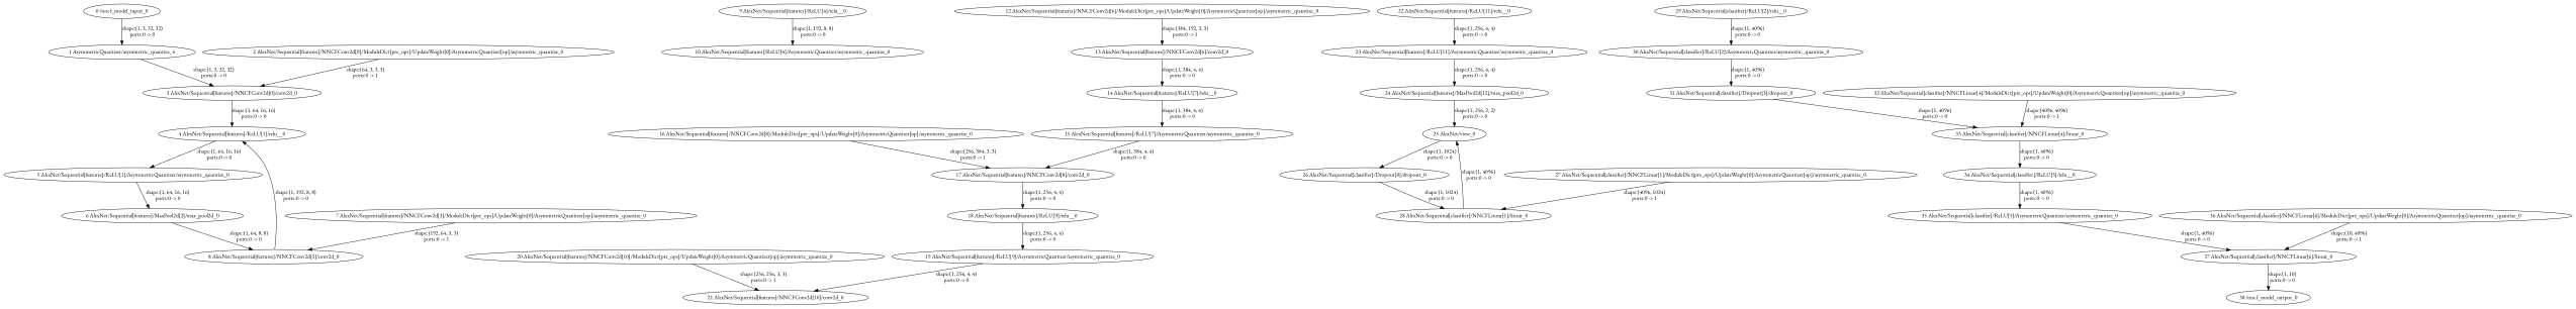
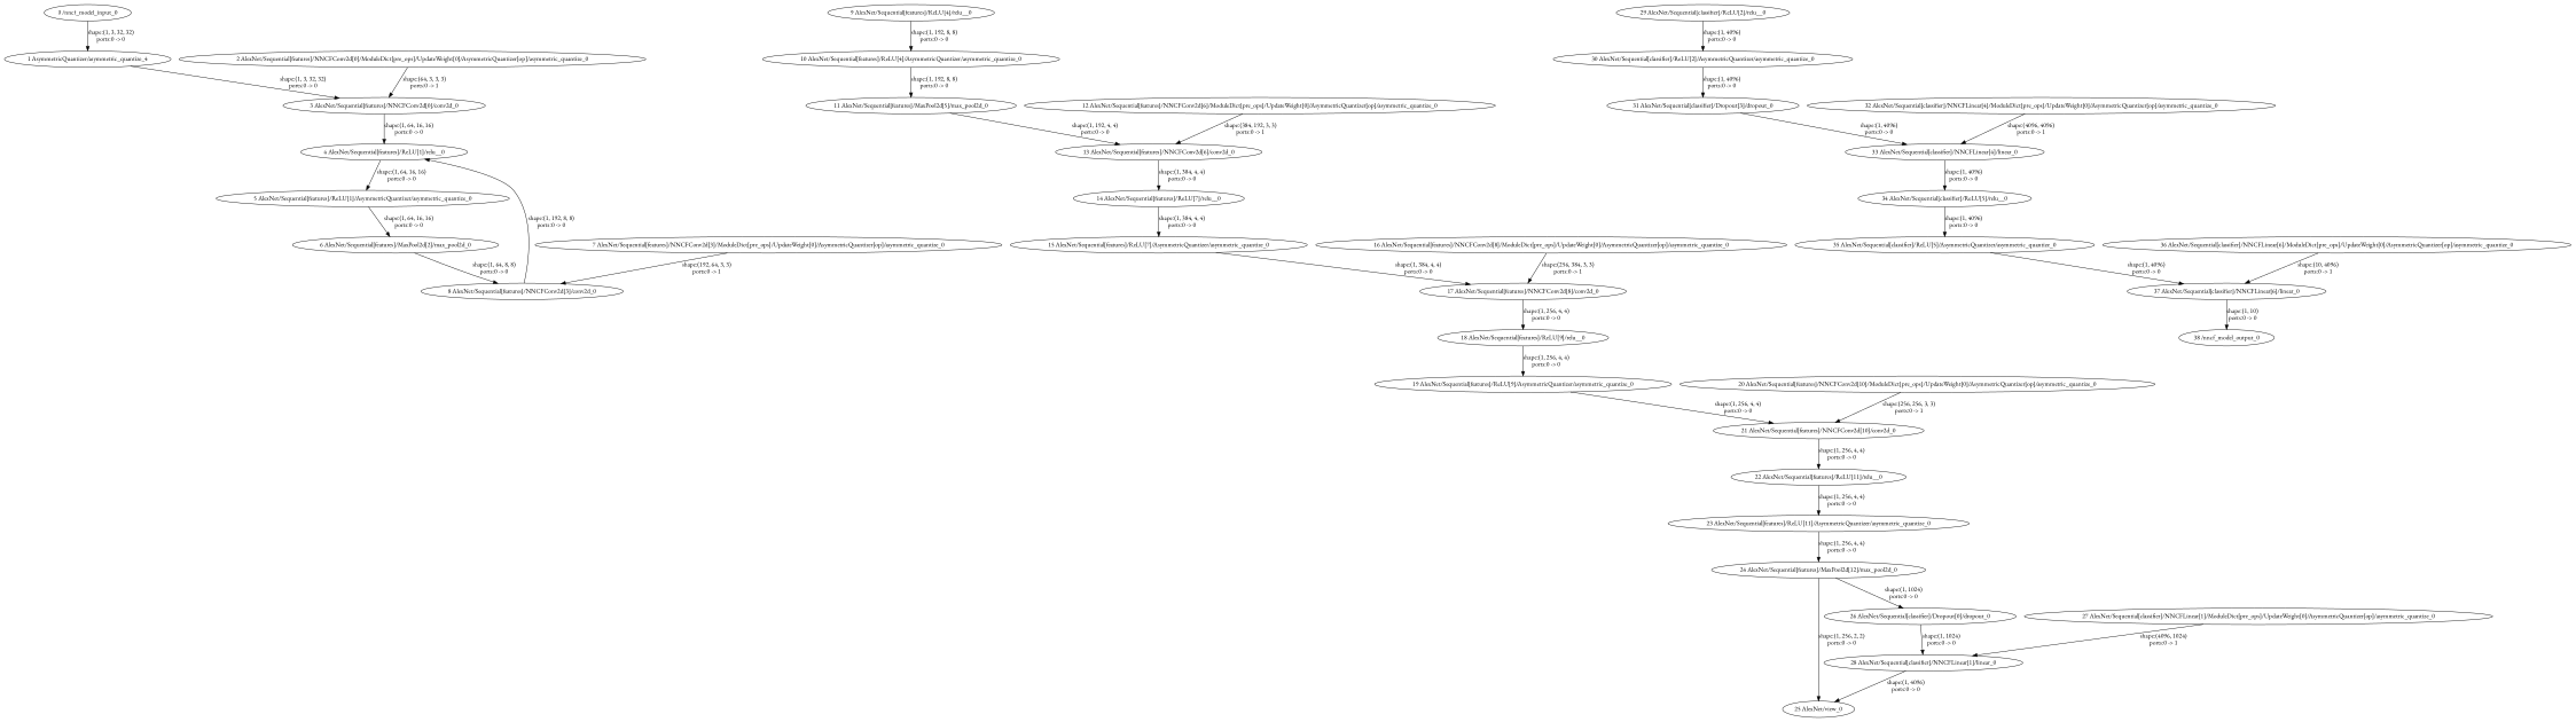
  strict digraph {
    fontname="EB Garamond"
    node [fontname="EB Garamond" type=asymmetric_quantize]
    edge [fontname="EB Garamond" style=solid]
    "0 /nncf_model_input_0" [type=nncf_model_input]
    n2 [label="1 AsymmetricQuantizer/asymmetric_quantize_4"]
    "3 AlexNet/Sequential[features]/NNCFConv2d[0]/conv2d_0" [type=conv2d]
    "4 AlexNet/Sequential[features]/ReLU[1]/relu__0" [type=relu_]
    "2 AlexNet/Sequential[features]/NNCFConv2d[0]/ModuleDict[pre_ops]/UpdateWeight[0]/AsymmetricQuantizer[op]/asymmetric_quantize_0"
    "5 AlexNet/Sequential[features]/ReLU[1]/AsymmetricQuantizer/asymmetric_quantize_0"
    "6 AlexNet/Sequential[features]/MaxPool2d[2]/max_pool2d_0" [type=max_pool2d]
    "8 AlexNet/Sequential[features]/NNCFConv2d[3]/conv2d_0" [type=conv2d]
    "7 AlexNet/Sequential[features]/NNCFConv2d[3]/ModuleDict[pre_ops]/UpdateWeight[0]/AsymmetricQuantizer[op]/asymmetric_quantize_0"
    "9 AlexNet/Sequential[features]/ReLU[4]/relu__0" [type=relu_]
    "10 AlexNet/Sequential[features]/ReLU[4]/AsymmetricQuantizer/asymmetric_quantize_0"
+   "11 AlexNet/Sequential[features]/MaxPool2d[5]/max_pool2d_0" [type=max_pool2d]
    "13 AlexNet/Sequential[features]/NNCFConv2d[6]/conv2d_0" [type=conv2d]
    "14 AlexNet/Sequential[features]/ReLU[7]/relu__0" [type=relu_]
    "12 AlexNet/Sequential[features]/NNCFConv2d[6]/ModuleDict[pre_ops]/UpdateWeight[0]/AsymmetricQuantizer[op]/asymmetric_quantize_0"
    "15 AlexNet/Sequential[features]/ReLU[7]/AsymmetricQuantizer/asymmetric_quantize_0"
    "17 AlexNet/Sequential[features]/NNCFConv2d[8]/conv2d_0" [type=conv2d]
    "18 AlexNet/Sequential[features]/ReLU[9]/relu__0" [type=relu_]
    "16 AlexNet/Sequential[features]/NNCFConv2d[8]/ModuleDict[pre_ops]/UpdateWeight[0]/AsymmetricQuantizer[op]/asymmetric_quantize_0"
    "19 AlexNet/Sequential[features]/ReLU[9]/AsymmetricQuantizer/asymmetric_quantize_0"
    "21 AlexNet/Sequential[features]/NNCFConv2d[10]/conv2d_0" [type=conv2d]
    "22 AlexNet/Sequential[features]/ReLU[11]/relu__0" [type=relu_]
    "20 AlexNet/Sequential[features]/NNCFConv2d[10]/ModuleDict[pre_ops]/UpdateWeight[0]/AsymmetricQuantizer[op]/asymmetric_quantize_0"
    "23 AlexNet/Sequential[features]/ReLU[11]/AsymmetricQuantizer/asymmetric_quantize_0"
    "24 AlexNet/Sequential[features]/MaxPool2d[12]/max_pool2d_0" [type=max_pool2d]
    "25 AlexNet/view_0" [type=view]
    "26 AlexNet/Sequential[classifier]/Dropout[0]/dropout_0" [type=dropout]
    "28 AlexNet/Sequential[classifier]/NNCFLinear[1]/linear_0" [type=linear]
    "27 AlexNet/Sequential[classifier]/NNCFLinear[1]/ModuleDict[pre_ops]/UpdateWeight[0]/AsymmetricQuantizer[op]/asymmetric_quantize_0"
    "29 AlexNet/Sequential[classifier]/ReLU[2]/relu__0" [type=relu_]
    "30 AlexNet/Sequential[classifier]/ReLU[2]/AsymmetricQuantizer/asymmetric_quantize_0"
    "31 AlexNet/Sequential[classifier]/Dropout[3]/dropout_0" [type=dropout]
    "33 AlexNet/Sequential[classifier]/NNCFLinear[4]/linear_0" [type=linear]
    "34 AlexNet/Sequential[classifier]/ReLU[5]/relu__0" [type=relu_]
    "32 AlexNet/Sequential[classifier]/NNCFLinear[4]/ModuleDict[pre_ops]/UpdateWeight[0]/AsymmetricQuantizer[op]/asymmetric_quantize_0"
    "35 AlexNet/Sequential[classifier]/ReLU[5]/AsymmetricQuantizer/asymmetric_quantize_0"
    "37 AlexNet/Sequential[classifier]/NNCFLinear[6]/linear_0" [type=linear]
    "38 /nncf_model_output_0" [type=nncf_model_output]
    "36 AlexNet/Sequential[classifier]/NNCFLinear[6]/ModuleDict[pre_ops]/UpdateWeight[0]/AsymmetricQuantizer[op]/asymmetric_quantize_0"
    "0 /nncf_model_input_0" -> n2 [label="shape:(1, 3, 32, 32)\nports:0 -> 0"]
    n2 -> "3 AlexNet/Sequential[features]/NNCFConv2d[0]/conv2d_0" [label="shape:(1, 3, 32, 32)\nports:0 -> 0"]
    "3 AlexNet/Sequential[features]/NNCFConv2d[0]/conv2d_0" -> "4 AlexNet/Sequential[features]/ReLU[1]/relu__0" [label="shape:(1, 64, 16, 16)\nports:0 -> 0"]
    "4 AlexNet/Sequential[features]/ReLU[1]/relu__0" -> "5 AlexNet/Sequential[features]/ReLU[1]/AsymmetricQuantizer/asymmetric_quantize_0" [label="shape:(1, 64, 16, 16)\nports:0 -> 0"]
    "2 AlexNet/Sequential[features]/NNCFConv2d[0]/ModuleDict[pre_ops]/UpdateWeight[0]/AsymmetricQuantizer[op]/asymmetric_quantize_0" -> "3 AlexNet/Sequential[features]/NNCFConv2d[0]/conv2d_0" [label="shape:(64, 3, 3, 3)\nports:0 -> 1"]
    "5 AlexNet/Sequential[features]/ReLU[1]/AsymmetricQuantizer/asymmetric_quantize_0" -> "6 AlexNet/Sequential[features]/MaxPool2d[2]/max_pool2d_0" [label="shape:(1, 64, 16, 16)\nports:0 -> 0"]
    "6 AlexNet/Sequential[features]/MaxPool2d[2]/max_pool2d_0" -> "8 AlexNet/Sequential[features]/NNCFConv2d[3]/conv2d_0" [label="shape:(1, 64, 8, 8)\nports:0 -> 0"]
    "8 AlexNet/Sequential[features]/NNCFConv2d[3]/conv2d_0" -> "4 AlexNet/Sequential[features]/ReLU[1]/relu__0" [label="shape:(1, 192, 8, 8)\nports:0 -> 0"]
    "7 AlexNet/Sequential[features]/NNCFConv2d[3]/ModuleDict[pre_ops]/UpdateWeight[0]/AsymmetricQuantizer[op]/asymmetric_quantize_0" -> "8 AlexNet/Sequential[features]/NNCFConv2d[3]/conv2d_0" [label="shape:(192, 64, 3, 3)\nports:0 -> 1"]
    "9 AlexNet/Sequential[features]/ReLU[4]/relu__0" -> "10 AlexNet/Sequential[features]/ReLU[4]/AsymmetricQuantizer/asymmetric_quantize_0" [label="shape:(1, 192, 8, 8)\nports:0 -> 0"]
+   "10 AlexNet/Sequential[features]/ReLU[4]/AsymmetricQuantizer/asymmetric_quantize_0" -> "11 AlexNet/Sequential[features]/MaxPool2d[5]/max_pool2d_0" [label="shape:(1, 192, 8, 8)\nports:0 -> 0"]
+   "11 AlexNet/Sequential[features]/MaxPool2d[5]/max_pool2d_0" -> "13 AlexNet/Sequential[features]/NNCFConv2d[6]/conv2d_0" [label="shape:(1, 192, 4, 4)\nports:0 -> 0"]
    "13 AlexNet/Sequential[features]/NNCFConv2d[6]/conv2d_0" -> "14 AlexNet/Sequential[features]/ReLU[7]/relu__0" [label="shape:(1, 384, 4, 4)\nports:0 -> 0"]
    "14 AlexNet/Sequential[features]/ReLU[7]/relu__0" -> "15 AlexNet/Sequential[features]/ReLU[7]/AsymmetricQuantizer/asymmetric_quantize_0" [label="shape:(1, 384, 4, 4)\nports:0 -> 0"]
    "12 AlexNet/Sequential[features]/NNCFConv2d[6]/ModuleDict[pre_ops]/UpdateWeight[0]/AsymmetricQuantizer[op]/asymmetric_quantize_0" -> "13 AlexNet/Sequential[features]/NNCFConv2d[6]/conv2d_0" [label="shape:(384, 192, 3, 3)\nports:0 -> 1"]
    "15 AlexNet/Sequential[features]/ReLU[7]/AsymmetricQuantizer/asymmetric_quantize_0" -> "17 AlexNet/Sequential[features]/NNCFConv2d[8]/conv2d_0" [label="shape:(1, 384, 4, 4)\nports:0 -> 0"]
    "17 AlexNet/Sequential[features]/NNCFConv2d[8]/conv2d_0" -> "18 AlexNet/Sequential[features]/ReLU[9]/relu__0" [label="shape:(1, 256, 4, 4)\nports:0 -> 0"]
    "18 AlexNet/Sequential[features]/ReLU[9]/relu__0" -> "19 AlexNet/Sequential[features]/ReLU[9]/AsymmetricQuantizer/asymmetric_quantize_0" [label="shape:(1, 256, 4, 4)\nports:0 -> 0"]
    "16 AlexNet/Sequential[features]/NNCFConv2d[8]/ModuleDict[pre_ops]/UpdateWeight[0]/AsymmetricQuantizer[op]/asymmetric_quantize_0" -> "17 AlexNet/Sequential[features]/NNCFConv2d[8]/conv2d_0" [label="shape:(256, 384, 3, 3)\nports:0 -> 1"]
    "19 AlexNet/Sequential[features]/ReLU[9]/AsymmetricQuantizer/asymmetric_quantize_0" -> "21 AlexNet/Sequential[features]/NNCFConv2d[10]/conv2d_0" [label="shape:(1, 256, 4, 4)\nports:0 -> 0"]
+   "21 AlexNet/Sequential[features]/NNCFConv2d[10]/conv2d_0" -> "22 AlexNet/Sequential[features]/ReLU[11]/relu__0" [label="shape:(1, 256, 4, 4)\nports:0 -> 0"]
    "22 AlexNet/Sequential[features]/ReLU[11]/relu__0" -> "23 AlexNet/Sequential[features]/ReLU[11]/AsymmetricQuantizer/asymmetric_quantize_0" [label="shape:(1, 256, 4, 4)\nports:0 -> 0"]
    "20 AlexNet/Sequential[features]/NNCFConv2d[10]/ModuleDict[pre_ops]/UpdateWeight[0]/AsymmetricQuantizer[op]/asymmetric_quantize_0" -> "21 AlexNet/Sequential[features]/NNCFConv2d[10]/conv2d_0" [label="shape:(256, 256, 3, 3)\nports:0 -> 1"]
    "23 AlexNet/Sequential[features]/ReLU[11]/AsymmetricQuantizer/asymmetric_quantize_0" -> "24 AlexNet/Sequential[features]/MaxPool2d[12]/max_pool2d_0" [label="shape:(1, 256, 4, 4)\nports:0 -> 0"]
    "24 AlexNet/Sequential[features]/MaxPool2d[12]/max_pool2d_0" -> "25 AlexNet/view_0" [label="shape:(1, 256, 2, 2)\nports:0 -> 0"]
-   "25 AlexNet/view_0" -> "26 AlexNet/Sequential[classifier]/Dropout[0]/dropout_0" [label="shape:(1, 1024)\nports:0 -> 0"]
+   "24 AlexNet/Sequential[features]/MaxPool2d[12]/max_pool2d_0" -> "26 AlexNet/Sequential[classifier]/Dropout[0]/dropout_0" [label="shape:(1, 1024)\nports:0 -> 0"]
    "26 AlexNet/Sequential[classifier]/Dropout[0]/dropout_0" -> "28 AlexNet/Sequential[classifier]/NNCFLinear[1]/linear_0" [label="shape:(1, 1024)\nports:0 -> 0"]
    "28 AlexNet/Sequential[classifier]/NNCFLinear[1]/linear_0" -> "25 AlexNet/view_0" [label="shape:(1, 4096)\nports:0 -> 0"]
    "27 AlexNet/Sequential[classifier]/NNCFLinear[1]/ModuleDict[pre_ops]/UpdateWeight[0]/AsymmetricQuantizer[op]/asymmetric_quantize_0" -> "28 AlexNet/Sequential[classifier]/NNCFLinear[1]/linear_0" [label="shape:(4096, 1024)\nports:0 -> 1"]
    "29 AlexNet/Sequential[classifier]/ReLU[2]/relu__0" -> "30 AlexNet/Sequential[classifier]/ReLU[2]/AsymmetricQuantizer/asymmetric_quantize_0" [label="shape:(1, 4096)\nports:0 -> 0"]
    "30 AlexNet/Sequential[classifier]/ReLU[2]/AsymmetricQuantizer/asymmetric_quantize_0" -> "31 AlexNet/Sequential[classifier]/Dropout[3]/dropout_0" [label="shape:(1, 4096)\nports:0 -> 0"]
    "31 AlexNet/Sequential[classifier]/Dropout[3]/dropout_0" -> "33 AlexNet/Sequential[classifier]/NNCFLinear[4]/linear_0" [label="shape:(1, 4096)\nports:0 -> 0"]
    "33 AlexNet/Sequential[classifier]/NNCFLinear[4]/linear_0" -> "34 AlexNet/Sequential[classifier]/ReLU[5]/relu__0" [label="shape:(1, 4096)\nports:0 -> 0"]
    "34 AlexNet/Sequential[classifier]/ReLU[5]/relu__0" -> "35 AlexNet/Sequential[classifier]/ReLU[5]/AsymmetricQuantizer/asymmetric_quantize_0" [label="shape:(1, 4096)\nports:0 -> 0"]
    "32 AlexNet/Sequential[classifier]/NNCFLinear[4]/ModuleDict[pre_ops]/UpdateWeight[0]/AsymmetricQuantizer[op]/asymmetric_quantize_0" -> "33 AlexNet/Sequential[classifier]/NNCFLinear[4]/linear_0" [label="shape:(4096, 4096)\nports:0 -> 1"]
    "35 AlexNet/Sequential[classifier]/ReLU[5]/AsymmetricQuantizer/asymmetric_quantize_0" -> "37 AlexNet/Sequential[classifier]/NNCFLinear[6]/linear_0" [label="shape:(1, 4096)\nports:0 -> 0"]
    "37 AlexNet/Sequential[classifier]/NNCFLinear[6]/linear_0" -> "38 /nncf_model_output_0" [label="shape:(1, 10)\nports:0 -> 0"]
    "36 AlexNet/Sequential[classifier]/NNCFLinear[6]/ModuleDict[pre_ops]/UpdateWeight[0]/AsymmetricQuantizer[op]/asymmetric_quantize_0" -> "37 AlexNet/Sequential[classifier]/NNCFLinear[6]/linear_0" [label="shape:(10, 4096)\nports:0 -> 1"]
  }
